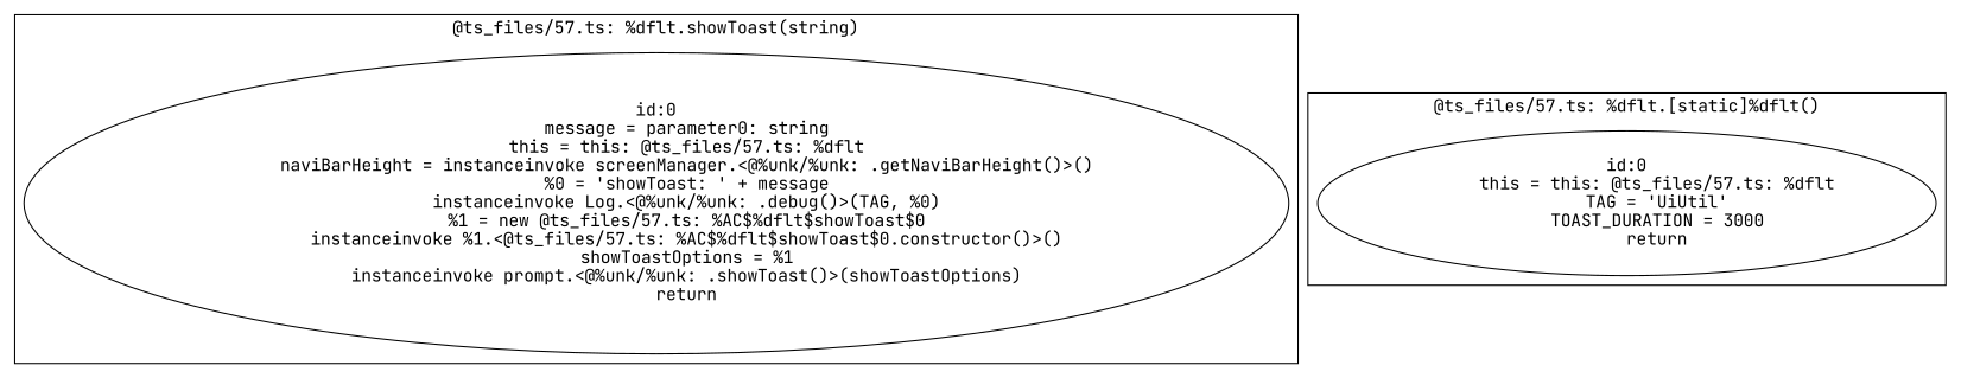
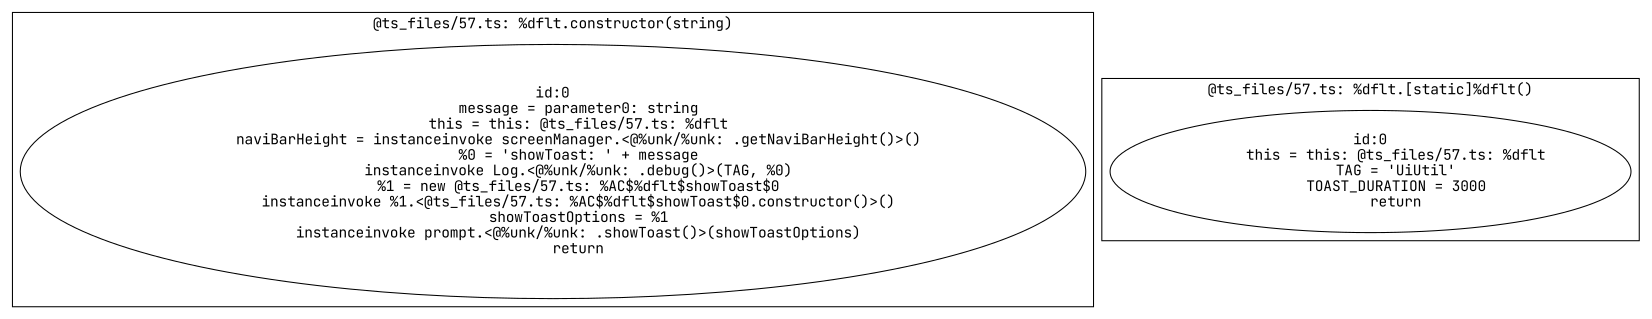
  digraph {
    fontname="JetBrains Mono"
    node [fontname="JetBrains Mono"]
    n1 [label="id:0\n      message = parameter0: string\n      this = this: @ts_files/57.ts: %dflt\n      naviBarHeight = instanceinvoke screenManager.<@%unk/%unk: .getNaviBarHeight()>()\n      %0 = 'showToast: ' + message\n      instanceinvoke Log.<@%unk/%unk: .debug()>(TAG, %0)\n      %1 = new @ts_files/57.ts: %AC$%dflt$showToast$0\n      instanceinvoke %1.<@ts_files/57.ts: %AC$%dflt$showToast$0.constructor()>()\n      showToastOptions = %1\n      instanceinvoke prompt.<@%unk/%unk: .showToast()>(showToastOptions)\n      return"]
    n2 [label="id:0\n      this = this: @ts_files/57.ts: %dflt\n      TAG = 'UiUtil'\n      TOAST_DURATION = 3000\n      return"]
    subgraph cluster_1 {
-     label="@ts_files/57.ts: %dflt.showToast(string)"
+     label="@ts_files/57.ts: %dflt.constructor(string)"
      n1
    }
    subgraph cluster_2 {
      label="@ts_files/57.ts: %dflt.[static]%dflt()"
      n2
    }
  }
